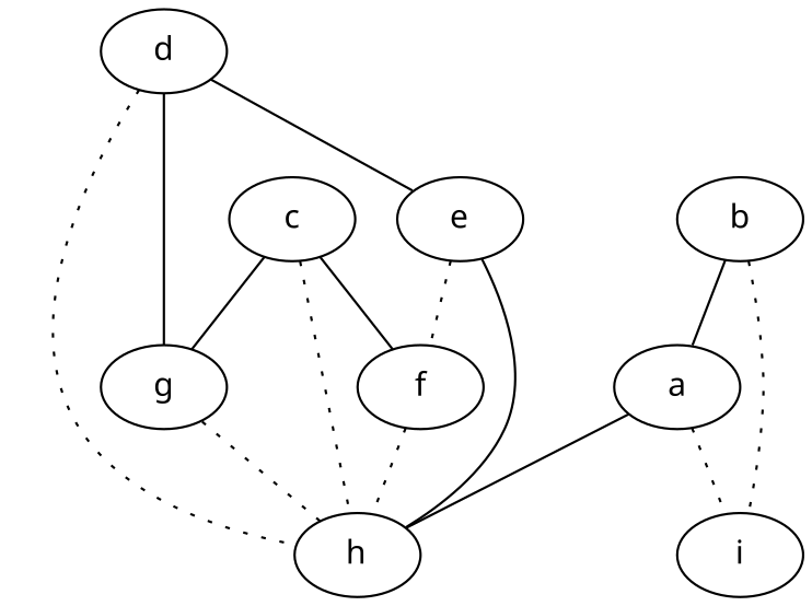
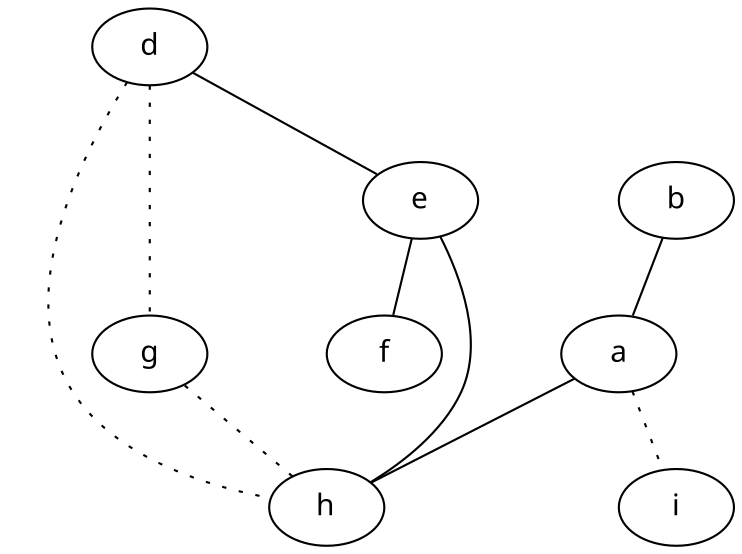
  graph {
    fontname="Noto Sans"
    node [fontname="Noto Sans"]
    edge [fontname="Noto Sans" style=dotted]
    a
    h
    i
    b
-   c
    f
    g
    d
    e
    a -- h [style=""]
    a -- i
    b -- a [style=""]
-   b -- i
-   c -- h
-   c -- f [style=""]
-   c -- g [style=""]
-   f -- h
    g -- h
    d -- h
-   d -- g [style=solid]
+   d -- g
    d -- e [style=""]
    e -- h [style=solid]
-   e -- f
+   e -- f [style=solid]
  }
